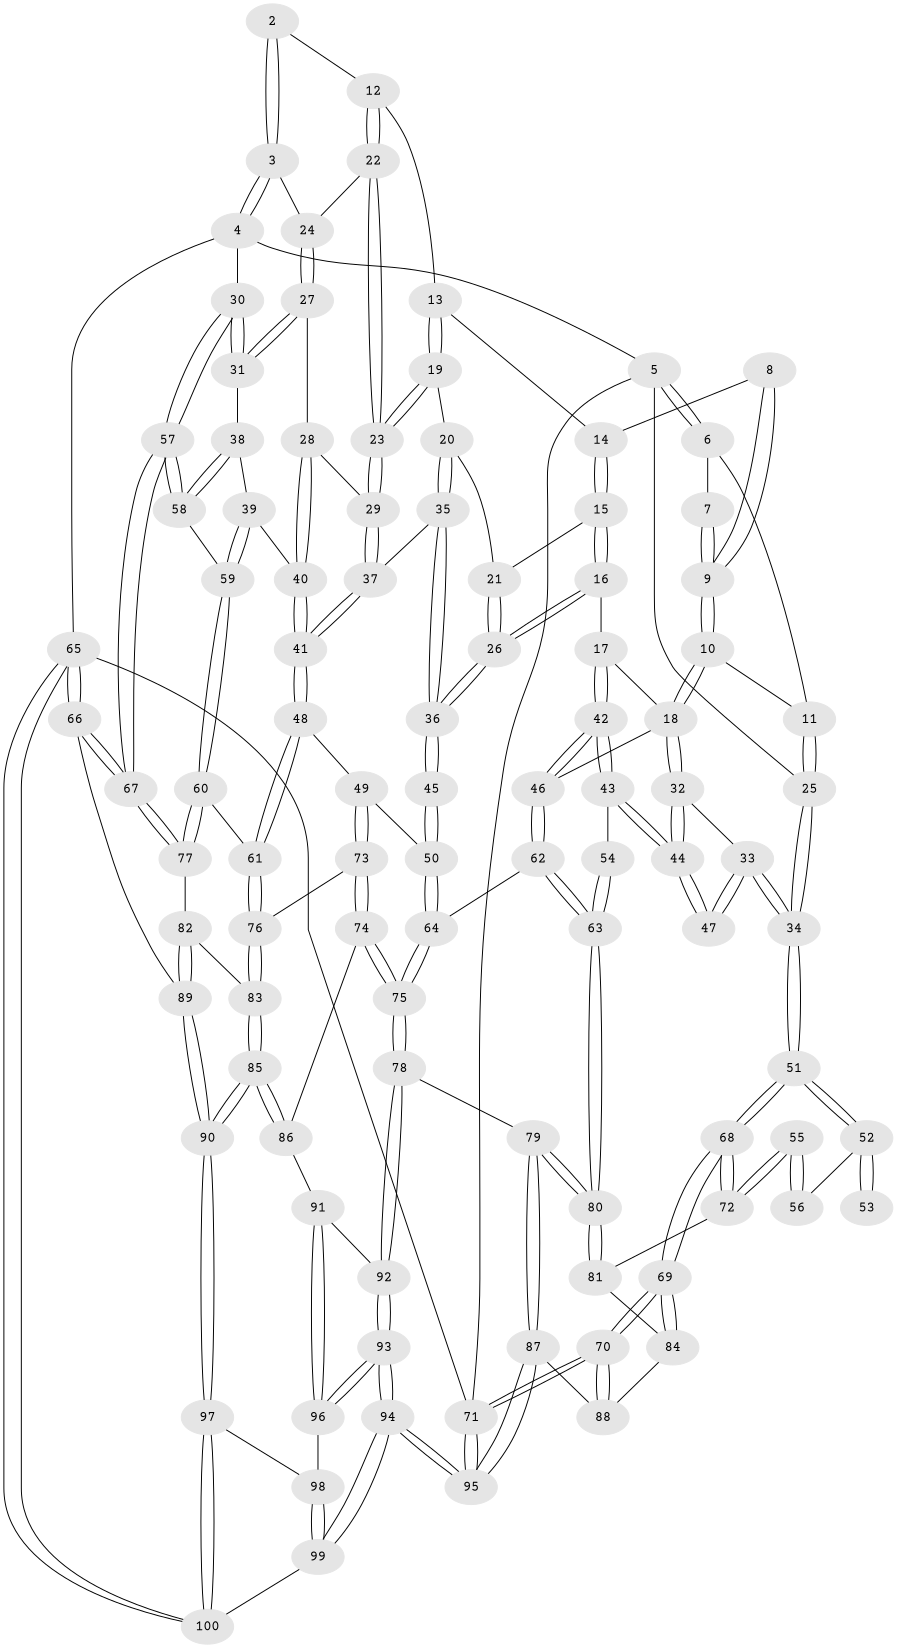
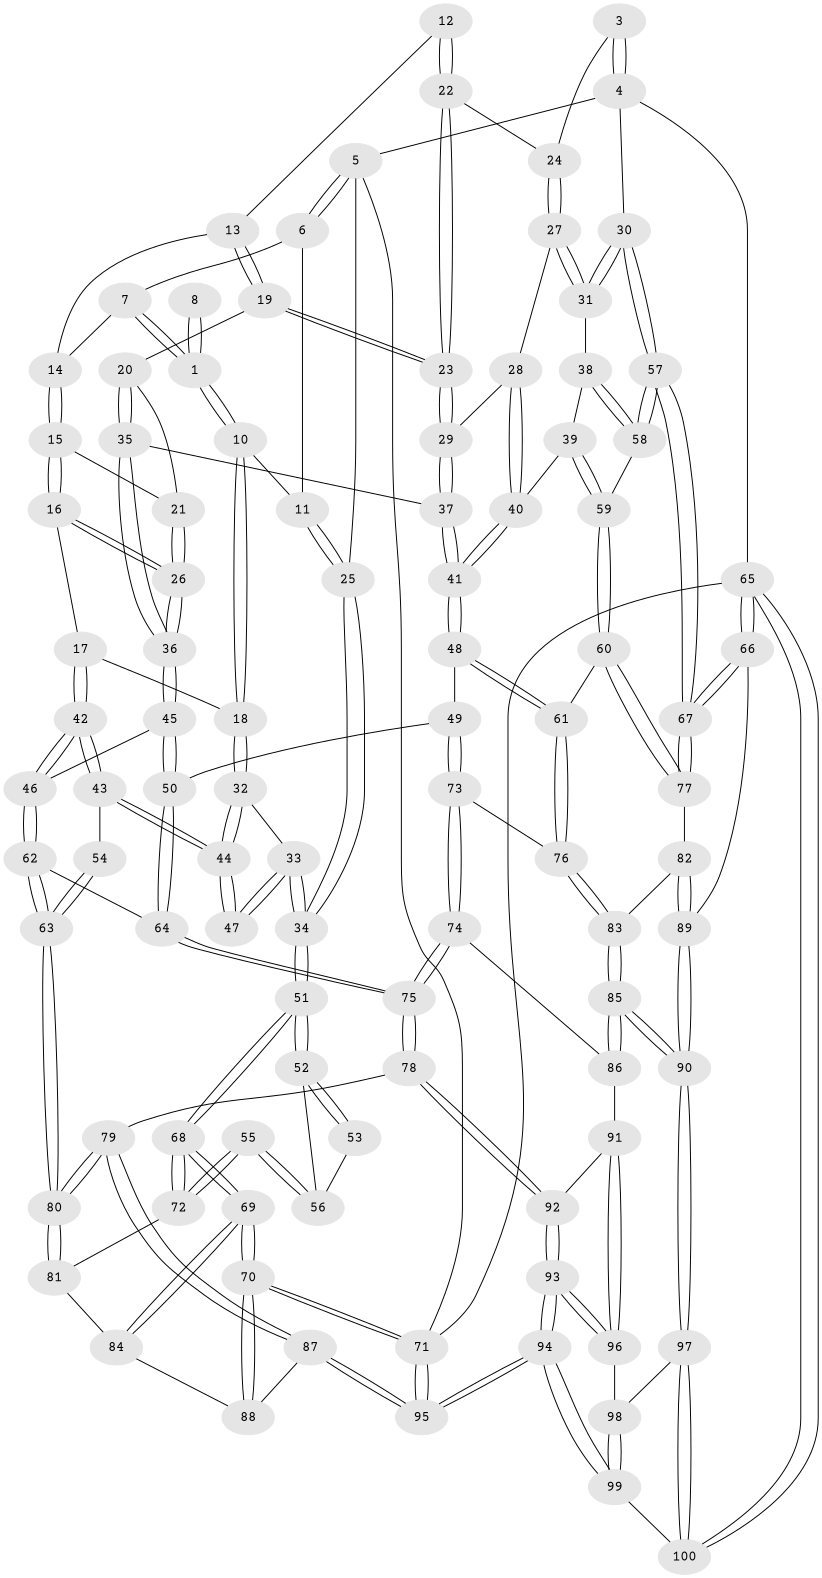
  graph {
    fontname="Courier Prime"
    node [color=gray90 fontname="Courier Prime" style=filled]
    edge [fontname="Courier Prime"]
-   2
    3
    12
    8
-   9
+   9 [label=1]
    14
    4
    24
    13
    22
    5
    30
    65
    27
    6
    25
    71
    31
    57
    66
    100
    7
    11
    34
    95
    10
    15
    18
    32
    19
    23
    20
    16
    21
    17
    26
    42
    36
    43
    46
    33
    44
    35
    29
    37
    28
    51
    45
    40
    38
    41
    58
    67
    39
    47
    52
    68
    50
    48
    59
    60
    49
    61
    54
    62
    63
    64
    73
    76
    74
    75
    53
    56
    72
    69
    55
    80
    81
    77
    82
    83
    78
    89
    90
    70
    84
    88
    86
    91
    79
    92
    85
    87
    93
    97
    96
    98
    94
    99
-   2 -- 3
-   2 -- 3
-   2 -- 12
    3 -- 4
    3 -- 4
    3 -- 24
    12 -- 13
    12 -- 22
    12 -- 22
    8 -- 9
    8 -- 9
-   8 -- 14
+   7 -- 14
    9 -- 10
    9 -- 10
    14 -- 15
    14 -- 15
    4 -- 5
    4 -- 30
    4 -- 65
    24 -- 27
    24 -- 27
    13 -- 14
    13 -- 19
    13 -- 19
    22 -- 24
    22 -- 23
    22 -- 23
    5 -- 6
    5 -- 6
    5 -- 25
    5 -- 71
    30 -- 31
    30 -- 31
    30 -- 57
    30 -- 57
    65 -- 71
    65 -- 66
    65 -- 66
    65 -- 100
    65 -- 100
    27 -- 31
    27 -- 31
    27 -- 28
    6 -- 7
    6 -- 11
    25 -- 34
    25 -- 34
    71 -- 95
    71 -- 95
    31 -- 38
    57 -- 58
    57 -- 58
    57 -- 67
    57 -- 67
    66 -- 67
    66 -- 67
    66 -- 89
    7 -- 9
    7 -- 9
    11 -- 25
    11 -- 25
    34 -- 51
    34 -- 51
    10 -- 11
    10 -- 18
    10 -- 18
    15 -- 16
    15 -- 16
    15 -- 21
    18 -- 32
    18 -- 32
    32 -- 33
    32 -- 44
    32 -- 44
    19 -- 23
    19 -- 23
    19 -- 20
    23 -- 29
    23 -- 29
    20 -- 21
    20 -- 35
    20 -- 35
    16 -- 17
    16 -- 26
    16 -- 26
    21 -- 26
    21 -- 26
    17 -- 18
    17 -- 42
    17 -- 42
    26 -- 36
    26 -- 36
    42 -- 43
    42 -- 43
    42 -- 46
    42 -- 46
    36 -- 45
    36 -- 45
    43 -- 44
    43 -- 44
    43 -- 54
    46 -- 62
    46 -- 62
    33 -- 34
    33 -- 34
    33 -- 47
    33 -- 47
    44 -- 47
    44 -- 47
    35 -- 36
    35 -- 36
    35 -- 37
    29 -- 37
    29 -- 37
    37 -- 41
    37 -- 41
    28 -- 29
    28 -- 40
    28 -- 40
    51 -- 52
    51 -- 52
    51 -- 68
    51 -- 68
-   18 -- 46
+   45 -- 46
    45 -- 50
    45 -- 50
    40 -- 41
    40 -- 41
    38 -- 58
    38 -- 58
    38 -- 39
    41 -- 48
    41 -- 48
    58 -- 59
    67 -- 77
    67 -- 77
    39 -- 40
    39 -- 59
    39 -- 59
    52 -- 53
    52 -- 53
    52 -- 56
    68 -- 72
    68 -- 72
    68 -- 69
    68 -- 69
    50 -- 64
    50 -- 64
    48 -- 49
    48 -- 61
    48 -- 61
    59 -- 60
    59 -- 60
    60 -- 61
    60 -- 77
    60 -- 77
    49 -- 50
    49 -- 73
    49 -- 73
    61 -- 76
    61 -- 76
    54 -- 63
    54 -- 63
    62 -- 63
    62 -- 63
    62 -- 64
    63 -- 80
    63 -- 80
    64 -- 75
    64 -- 75
    73 -- 76
    73 -- 74
    73 -- 74
    76 -- 83
    76 -- 83
    74 -- 75
    74 -- 75
    74 -- 86
    75 -- 78
    75 -- 78
+   53 -- 56
    72 -- 81
    69 -- 70
    69 -- 70
    69 -- 84
    69 -- 84
    55 -- 56
    55 -- 56
    55 -- 72
    55 -- 72
    80 -- 81
    80 -- 81
    81 -- 84
    77 -- 82
    82 -- 83
    82 -- 89
    82 -- 89
    83 -- 85
    83 -- 85
    78 -- 79
    78 -- 92
    78 -- 92
    89 -- 90
    89 -- 90
    90 -- 97
    90 -- 97
    70 -- 71
    70 -- 71
    70 -- 88
    70 -- 88
    84 -- 88
    86 -- 91
    91 -- 92
    91 -- 96
    91 -- 96
    79 -- 80
    79 -- 80
    79 -- 87
    79 -- 87
    92 -- 93
    92 -- 93
    85 -- 90
    85 -- 90
    85 -- 86
    85 -- 86
    87 -- 95
    87 -- 95
    87 -- 88
    93 -- 96
    93 -- 96
    93 -- 94
    93 -- 94
    97 -- 100
    97 -- 100
    97 -- 98
    96 -- 98
    98 -- 99
    98 -- 99
    94 -- 95
    94 -- 95
    94 -- 99
    94 -- 99
    99 -- 100
  }
